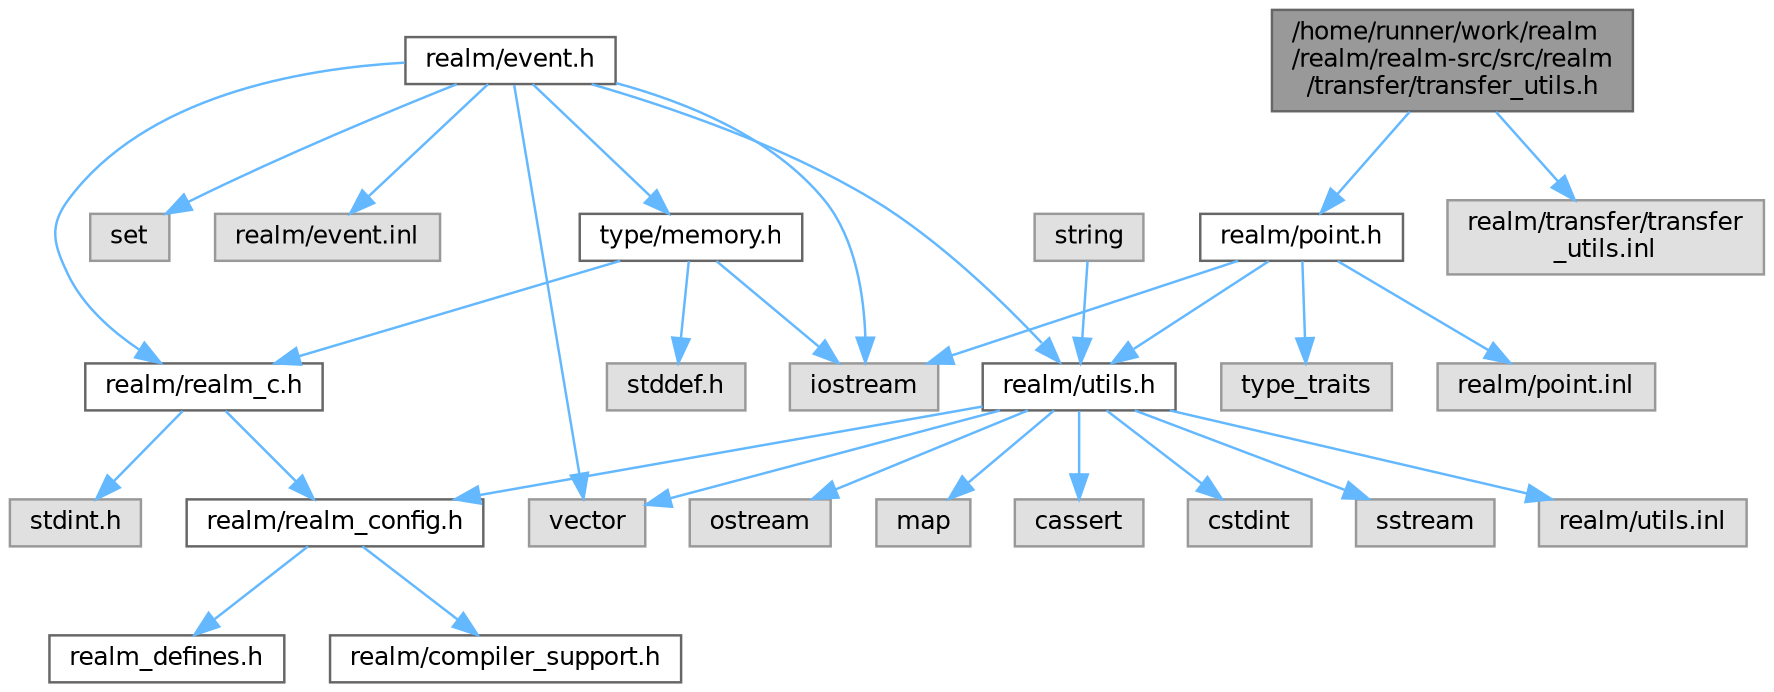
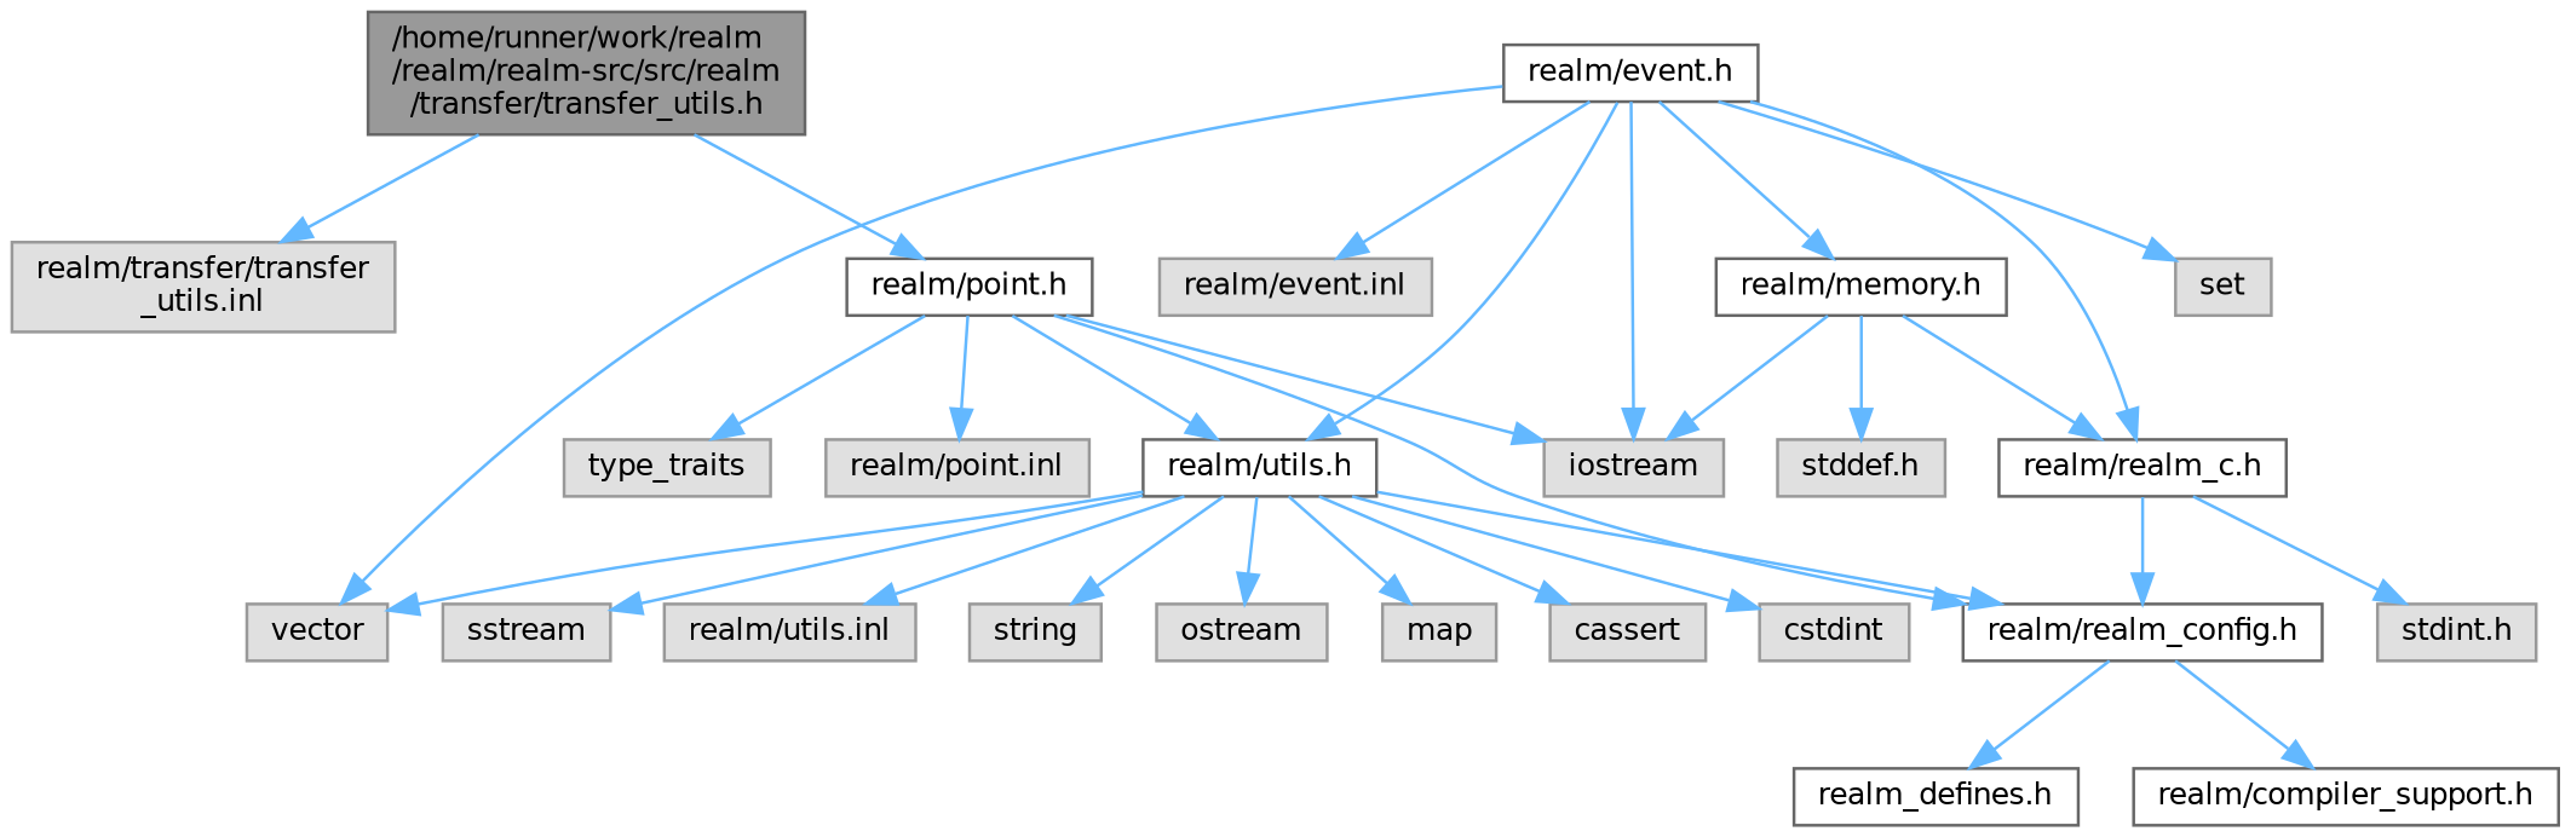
  digraph {
    node [color=grey60 fillcolor="#E0E0E0" fontname=Helvetica fontsize=10 shape=box style=filled]
    edge [color=steelblue1 fontname=Helvetica fontsize=10 labelfontname=Helvetica labelfontsize=10 style=solid]
    n1 [color=gray40 fillcolor=grey60 fontcolor=black height=0.2 label="/home/runner/work/realm\l/realm/realm-src/src/realm\l/transfer/transfer_utils.h" width=0.4]
    n2 [color=grey40 fillcolor=white height=0.2 label="realm/point.h" width=0.4]
    n3 [height=0.2 label="realm/transfer/transfer\l_utils.inl" width=0.4]
    n4 [color=grey40 fillcolor=white height=0.2 label="realm/realm_config.h" width=0.4]
    n5 [color=grey40 fillcolor=white height=0.2 label="realm/utils.h" width=0.4]
    n6 [height=0.2 label=iostream width=0.4]
    n7 [height=0.2 label=type_traits width=0.4]
    n8 [height=0.2 label="realm/point.inl" width=0.4]
    n9 [color=grey40 fillcolor=white height=0.2 label="realm_defines.h" width=0.4]
    n10 [color=grey40 fillcolor=white height=0.2 label="realm/compiler_support.h" width=0.4]
    n11 [color=grey40 fillcolor=white height=0.2 label="realm/event.h" width=0.4]
    n12 [color=grey40 fillcolor=white height=0.2 label="realm/realm_c.h" width=0.4]
    n13 [height=0.2 label=vector width=0.4]
-   n14 [color=grey40 fillcolor=white height=0.2 label="type/memory.h" width=0.4]
+   n14 [color=grey40 fillcolor=white height=0.2 label="realm/memory.h" width=0.4]
    n15 [height=0.2 label=set width=0.4]
    n16 [height=0.2 label="realm/event.inl" width=0.4]
    n17 [height=0.2 label=string width=0.4]
    n18 [height=0.2 label=ostream width=0.4]
    n19 [height=0.2 label=map width=0.4]
    n20 [height=0.2 label=cassert width=0.4]
    n21 [height=0.2 label=cstdint width=0.4]
    n22 [height=0.2 label=sstream width=0.4]
    n23 [height=0.2 label="realm/utils.inl" width=0.4]
    n24 [height=0.2 label="stdint.h" width=0.4]
    n25 [height=0.2 label="stddef.h" width=0.4]
    n1 -> n2
    n1 -> n3
+   n2 -> n4
    n2 -> n5
    n2 -> n6
    n2 -> n7
    n2 -> n8
    n4 -> n9
    n4 -> n10
    n5 -> n4
    n5 -> n13
-   n17 -> n5
+   n5 -> n17
    n5 -> n18
    n5 -> n19
    n5 -> n20
    n5 -> n21
    n5 -> n22
    n5 -> n23
    n11 -> n5
    n11 -> n6
    n11 -> n12
    n11 -> n13
    n11 -> n14
    n11 -> n15
    n11 -> n16
    n12 -> n4
    n12 -> n24
    n14 -> n6
    n14 -> n12
    n14 -> n25
  }
